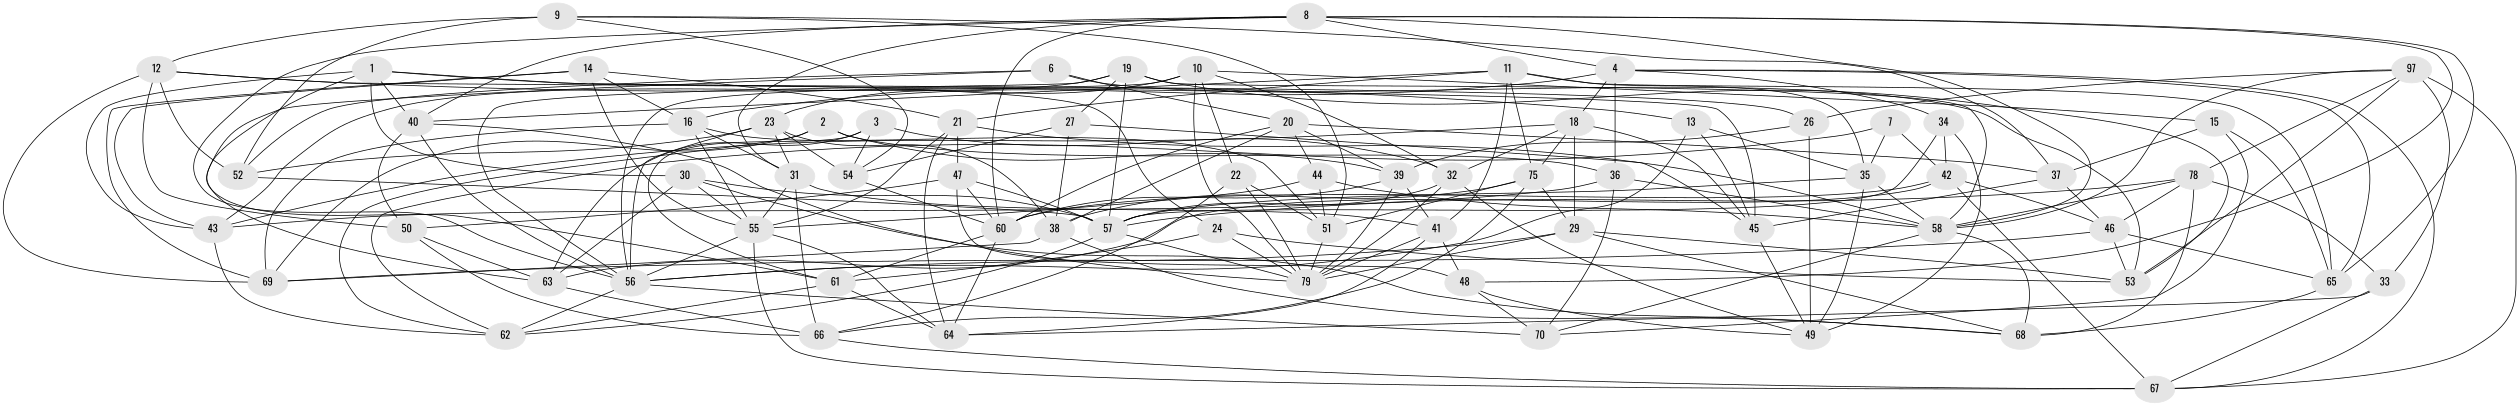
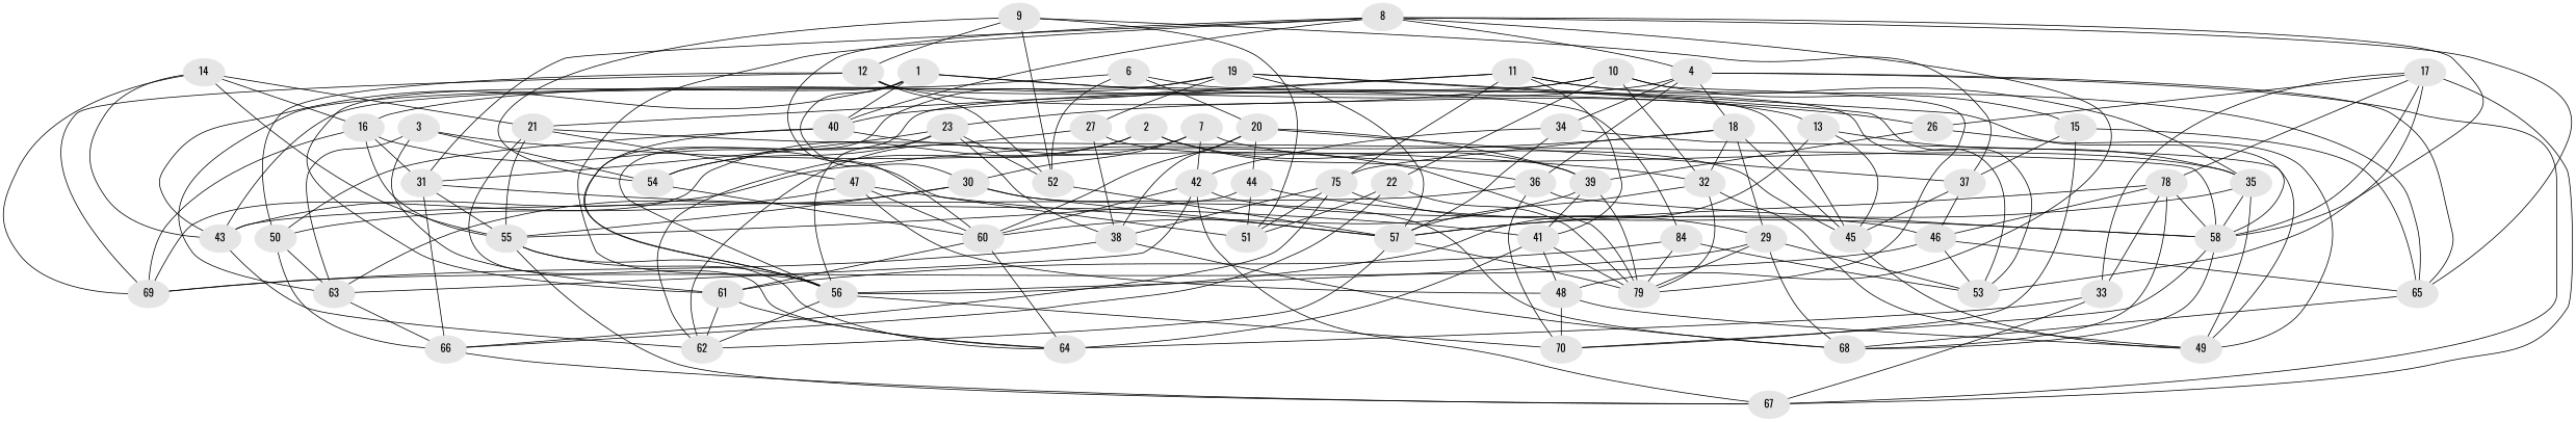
  graph {
    fontname=Oswald
    node [color=gray90 fontname=Oswald style=filled]
    edge [fontname=Oswald weight=1.0]
    1
-   24
+   24 [label=84]
    26
    30
    40
    43
    61
    53
    n9 [label=79]
    39
    49
    63
    55
    57
    68
    56
    50
    62
    64
    2
    36
    69
    58
    70
    60
    41
    3
    32
    54
    66
    4
    16
    18
    34
    65
    67
    31
    51
    n39 [label=75]
    45
    29
    42
    37
    46
    44
    6
    20
    52
    38
    7
    35
    8
    48
    14
    21
    9
    12
    13
    10
    15
    22
    23
    11
    47
-   17 [label=97]
+   17
    n66 [label=78]
    33
    19
    27
    1 -- 24
    1 -- 26
    1 -- 30
    1 -- 40
    1 -- 43
    1 -- 61
    24 -- 61
    24 -- 53
    24 -- n9
    26 -- 39
    26 -- 49
    30 -- 63
    30 -- 55
    30 -- 57
    30 -- 68
    40 -- n9
    40 -- 56
    40 -- 50
    43 -- 62
    61 -- 62
    61 -- 64
    39 -- n9
    39 -- 60
    39 -- 41
    63 -- 66
    55 -- 56
    55 -- 64
    55 -- 67
    57 -- n9
    57 -- 62
    56 -- 62
    56 -- 70
    50 -- 63
    50 -- 66
    2 -- 39
    2 -- 62
    2 -- 36
    2 -- 69
    36 -- 43
    36 -- 58
    36 -- 70
    58 -- 68
    58 -- 70
    60 -- 61
    60 -- 64
    41 -- n9
    41 -- 64
    41 -- 48
    3 -- 61
    3 -- 63
    3 -- 32
    3 -- 54
    32 -- n9
    32 -- 49
    32 -- 57
    54 -- 60
    66 -- 67
    4 -- 36
    4 -- 16
    4 -- 18
    4 -- 34
    4 -- 65
    4 -- 67
    16 -- 55
    16 -- 69
    16 -- 31
    16 -- 51
    18 -- 43
    18 -- 32
    18 -- n39
    18 -- 45
    18 -- 29
    34 -- 49
    34 -- 57
    34 -- 42
    65 -- 68
    31 -- 55
    31 -- 41
    31 -- 66
-   51 -- n9
    n39 -- 66
    n39 -- 51
    n39 -- 29
    n39 -- 38
    45 -- 49
    29 -- 53
    29 -- n9
    29 -- 68
    29 -- 56
    42 -- 63
    42 -- 60
    42 -- 67
    42 -- 46
    37 -- 45
    37 -- 46
    46 -- 53
    46 -- 69
    46 -- 65
    44 -- 55
    44 -- 58
    44 -- 51
    6 -- 53
    6 -- 63
    6 -- 20
    6 -- 52
    20 -- 39
    20 -- 60
    20 -- 37
    20 -- 44
    20 -- 38
    52 -- 57
    38 -- 68
    38 -- 69
+   7 -- 30
    7 -- 62
    7 -- 42
    7 -- 35
    35 -- 49
    35 -- 57
    35 -- 58
    8 -- 40
    8 -- 56
    8 -- 58
    8 -- 60
    8 -- 4
    8 -- 65
    8 -- 31
    8 -- 48
    48 -- 49
    48 -- 70 [weight=2.0]
    14 -- 43
    14 -- 55
    14 -- 69
    14 -- 16
    14 -- 21
    21 -- 55
    21 -- 64
    21 -- 58
    21 -- 47
    9 -- 54
    9 -- 51
    9 -- 37
    9 -- 52 [weight=2.0]
    9 -- 12
    12 -- 50
    12 -- 69
    12 -- 45
    12 -- 52
    12 -- 13
    13 -- 56
    13 -- 45
    13 -- 35
    10 -- n9
    10 -- 56
    10 -- 32
    10 -- 15
    10 -- 22
    10 -- 23
    15 -- 70
    15 -- 65
    15 -- 37
    22 -- n9
    22 -- 66
    22 -- 51
    23 -- 56
    23 -- 54
    23 -- 31
    23 -- 52
    23 -- 38
    11 -- 40
    11 -- 41
    11 -- 65
    11 -- n39
    11 -- 35
    11 -- 21
    47 -- 57
    47 -- 50 [weight=2.0]
    47 -- 60
    47 -- 48
    17 -- 26
    17 -- 53
    17 -- 58
    17 -- 67
    17 -- n66
    17 -- 33
    n66 -- 57
    n66 -- 68
    n66 -- 58
    n66 -- 46
    n66 -- 33
    33 -- 64
    33 -- 67
    19 -- 43
    19 -- 53
    19 -- 57
    19 -- 56
    19 -- 58
    19 -- 27
    27 -- 54
    27 -- 45
    27 -- 38
  }
